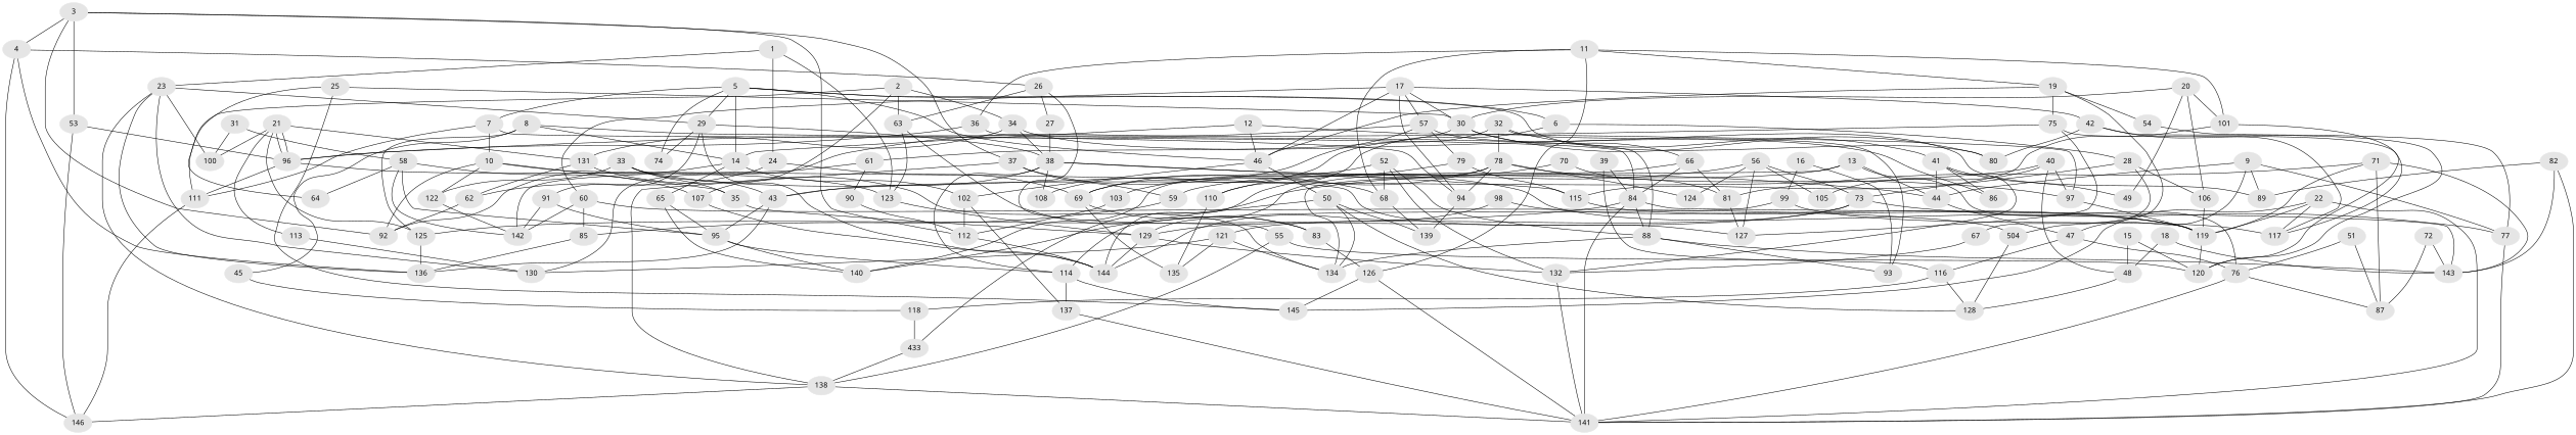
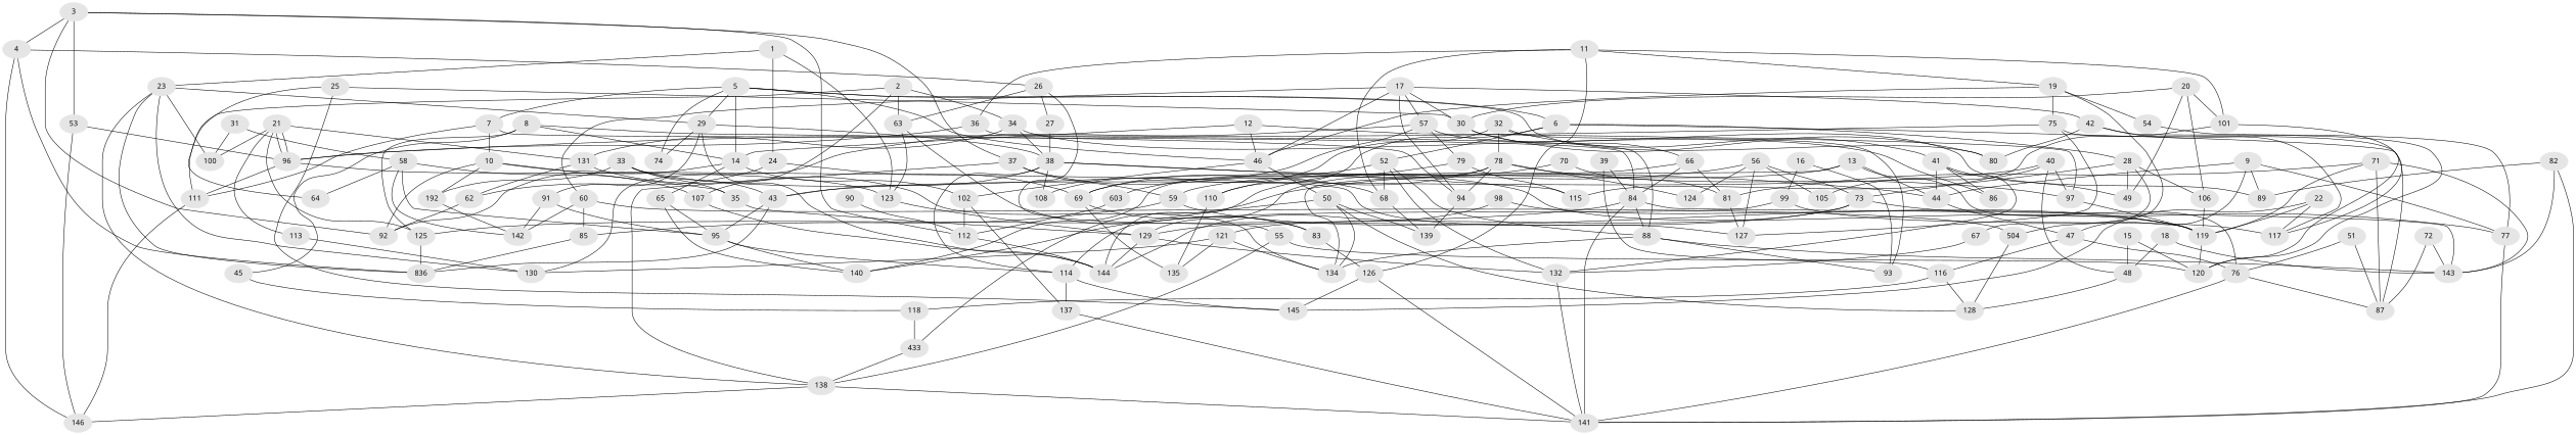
  graph {
    fontname="Noto Sans"
    node [color=gray90 fontname="Noto Sans" style=filled]
    edge [fontname="Noto Sans"]
    1
    23
    24
    123
-   136
+   136 [label=836]
    29
    100
    130
    138
    62
    69
    129
    2
    34
    63
    107
    111
    131
    38
    86
    83
    144
    146
    3
    4
    37
    53
    92
    112
    26
    68
    59
    96
    27
    55
    5
    6
    7
    14
    46
    74
    80
    28
    52
    87
    110
    10
    84
    65
    102
    91
    50
    49
    106
    67
    73
    88
    132
    135
    35
-   122
+   122 [label=192]
    127
    125
    143
    141
    8
    45
    94
    118
    139
    9
    44
    47
    77
    89
    76
    116
    142
    11
    19
    36
    101
    126
    54
    75
    n86 [label=504]
    117
    115
    145
    12
    97
    119
    13
    134
    85
    95
    140
    137
    15
    48
    120
    128
    16
    93
    99
    114
    17
    30
    42
    57
    60
-   61
    66
    108
    79
    18
    20
    21
    113
    22
    25
    64
    43
    121
    90
    81
    31
    58
    32
    41
    78
    124
-   103
+   103 [label=603]
    33
    98
    39
    40
    105
    n139 [label=433]
    51
    56
    70
    71
    72
    82
    1 -- 23
    1 -- 24
    1 -- 123
    23 -- 136
    23 -- 29
    23 -- 100
    23 -- 130
    23 -- 138
    24 -- 62
    24 -- 69
    123 -- 129
    29 -- 38
    29 -- 144
    29 -- 74
    29 -- 91
    138 -- 146
    138 -- 141
    62 -- 92
    69 -- 83
    69 -- 135
    129 -- 144
    129 -- 132
    2 -- 34
    2 -- 63
    2 -- 107
    2 -- 111
    34 -- 131
    34 -- 38
    34 -- 86
    63 -- 123
    63 -- 83
    107 -- 144
    111 -- 146
    131 -- 62
    131 -- 134
    38 -- 44
    38 -- 115
    38 -- 114
    38 -- 108
    38 -- 43
    83 -- 126
    3 -- 4
    3 -- 37
    3 -- 53
    3 -- 92
    3 -- 112
    4 -- 136
    4 -- 146
    4 -- 26
    37 -- 138
    37 -- 68
    37 -- 59
    53 -- 146
    53 -- 96
    112 -- 144
    26 -- 63
    26 -- 27
    26 -- 55
    68 -- 139
    59 -- 85
    96 -- 123
    96 -- 111
    27 -- 38
    55 -- 138
    55 -- 120
    5 -- 29
    5 -- 6
    5 -- 7
    5 -- 14
    5 -- 46
    5 -- 74
    5 -- 80
    6 -- 28
+   6 -- 52
+   6 -- 87
    6 -- 110
    7 -- 111
    7 -- 10
    7 -- 84
    14 -- 92
    14 -- 65
    14 -- 102
    46 -- 102
    46 -- 50
+   28 -- 49
    28 -- 106
    28 -- 67
    28 -- 73
    52 -- 69
    52 -- 68
    52 -- 88
    52 -- 132
    110 -- 135
    10 -- 92
    10 -- 35
    10 -- 122
    10 -- 127
    84 -- 88
    84 -- 125
    84 -- 143
    84 -- 141
    65 -- 95
    65 -- 140
    102 -- 112
    102 -- 137
    91 -- 142
    91 -- 95
    50 -- 139
    50 -- 134
    50 -- 140
    50 -- 128
    106 -- 119
    67 -- 132
    73 -- 129
    73 -- 77
    73 -- 121
    88 -- 143
    88 -- 134
    88 -- 93
    132 -- 141
    35 -- 129
    122 -- 142
    125 -- 136
    8 -- 14
    8 -- 125
    8 -- 45
    8 -- 94
    45 -- 118
    94 -- 139
    118 -- n139
    9 -- 44
    9 -- 47
    9 -- 77
    9 -- 89
    44 -- 47
    47 -- 76
    47 -- 116
    77 -- 141
    76 -- 87
    76 -- 141
    116 -- 118
    116 -- 128
    11 -- 68
    11 -- 19
    11 -- 36
    11 -- 101
    11 -- 126
    19 -- 46
    19 -- 54
    19 -- 75
    19 -- n86
    36 -- 96
    36 -- 88
    101 -- 117
    101 -- 115
    126 -- 141
    126 -- 145
    54 -- 77
    75 -- 96
    75 -- 127
    75 -- 120
    n86 -- 128
-   115 -- 119
+   59 -- 119
    12 -- 14
    12 -- 46
    12 -- 97
    97 -- 119
    119 -- 120
    13 -- 59
    13 -- 44
    13 -- 76
    13 -- 134
    85 -- 136
    95 -- 140
    95 -- 114
    137 -- 141
    15 -- 48
    15 -- 120
    48 -- 128
    16 -- 93
    16 -- 99
    99 -- 117
    99 -- 114
    114 -- 145
    114 -- 137
    17 -- 46
    17 -- 94
    17 -- 30
    17 -- 42
    17 -- 57
    17 -- 60
    30 -- 80
-   30 -- 61
    30 -- 66
    42 -- 80
    42 -- 117
    42 -- 120
    57 -- 130
    57 -- 89
    57 -- 108
    57 -- 79
    60 -- 142
    60 -- n86
    60 -- 85
-   61 -- 142
-   61 -- 90
    66 -- 129
    66 -- 84
    66 -- 81
    79 -- 110
    79 -- 115
    18 -- 143
    18 -- 48
    20 -- 49
    20 -- 106
    20 -- 101
    20 -- 30
    21 -- 100
    21 -- 131
    21 -- 96
    21 -- 96
    21 -- 125
    21 -- 113
    113 -- 130
-   22 -- 141
    22 -- 117
    22 -- 145
    22 -- 119
    25 -- 145
    25 -- 30
    25 -- 64
    43 -- 136
    43 -- 95
    121 -- 130
    121 -- 135
    121 -- 134
    90 -- 112
    81 -- 127
    31 -- 100
    31 -- 58
    58 -- 107
    58 -- 142
    58 -- 95
    58 -- 64
    32 -- 69
    32 -- 93
    32 -- 41
    32 -- 78
    41 -- 86
    41 -- 49
    41 -- 132
    41 -- 44
    78 -- 94
    78 -- 97
    78 -- 140
    78 -- 124
    78 -- 103
    103 -- 112
    33 -- 35
    33 -- 122
    33 -- 119
    33 -- 43
    98 -- 144
    98 -- 119
    39 -- 84
    39 -- 116
    40 -- 97
    40 -- 48
    40 -- 43
    40 -- 105
    n139 -- 138
    51 -- 87
    51 -- 76
    56 -- 73
    56 -- 127
    56 -- 124
    56 -- 105
    56 -- n139
    70 -- 144
    70 -- 81
    71 -- 87
    71 -- 143
    71 -- 119
    71 -- 81
    72 -- 87
    72 -- 143
    82 -- 143
    82 -- 141
    82 -- 89
  }
